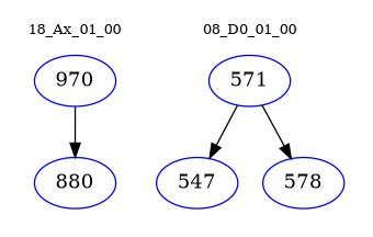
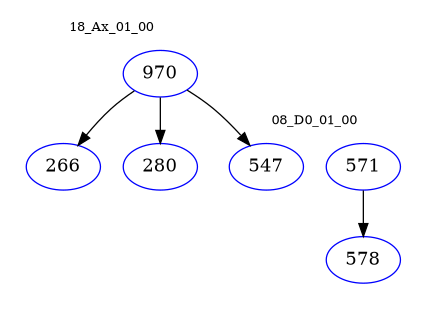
  digraph {
    node [color=blue]
    edge [color=black]
    n1 [label=970]
-   n3 [label=880]
+   n2 [label=266]
+   n3 [label=280]
    n4 [label=571]
    n5 [label=547]
    n6 [label=578]
    subgraph cluster_1 {
      color=white
      fontsize=10
      label="18_Ax_01_00"
      n1
+     n2
      n3
    }
    subgraph cluster_2 {
      color=white
      fontsize=10
      label="08_D0_01_00"
      n4
      n5
      n6
    }
+   n1 -> n2
    n1 -> n3
-   n4 -> n5
+   n1 -> n5
    n4 -> n6
  }
